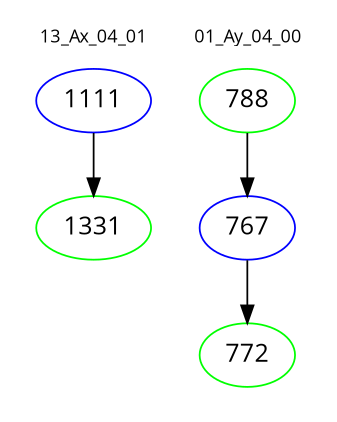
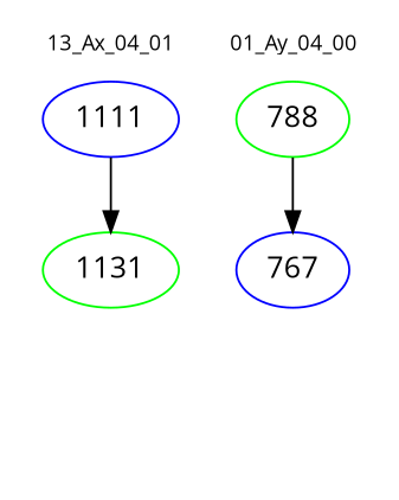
  digraph {
    fontname="Open Sans"
    node [color=green fontname="Open Sans"]
    edge [color=black fontname="Open Sans"]
    n1 [color=blue label=1111]
-   n2 [label=1331]
+   n2 [label=1131]
    n3 [label=788]
    n4 [color=blue label=767]
-   n5 [label=772]
    subgraph cluster_1 {
      color=white
      fontsize=10
      label="13_Ax_04_01"
      n1
      n2
    }
    subgraph cluster_2 {
      color=white
      fontsize=10
      label="01_Ay_04_00"
      n3
      n4
-     n5
    }
    n1 -> n2
    n3 -> n4
-   n4 -> n5
  }
